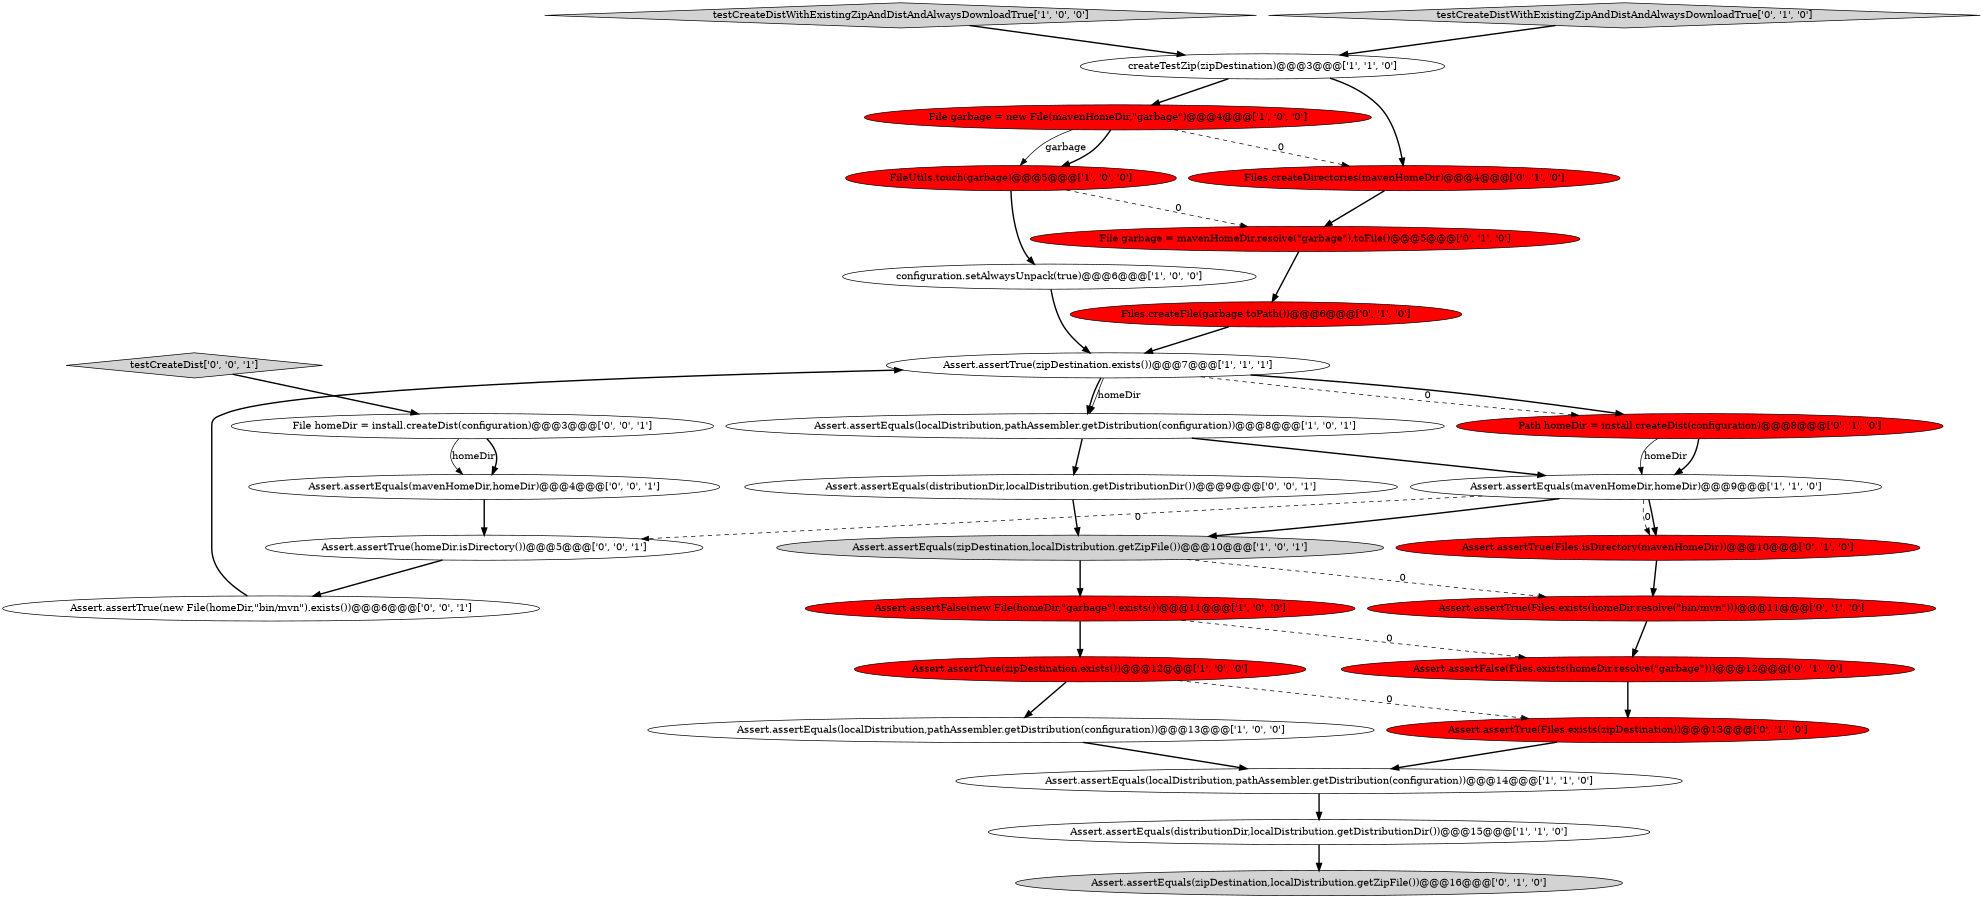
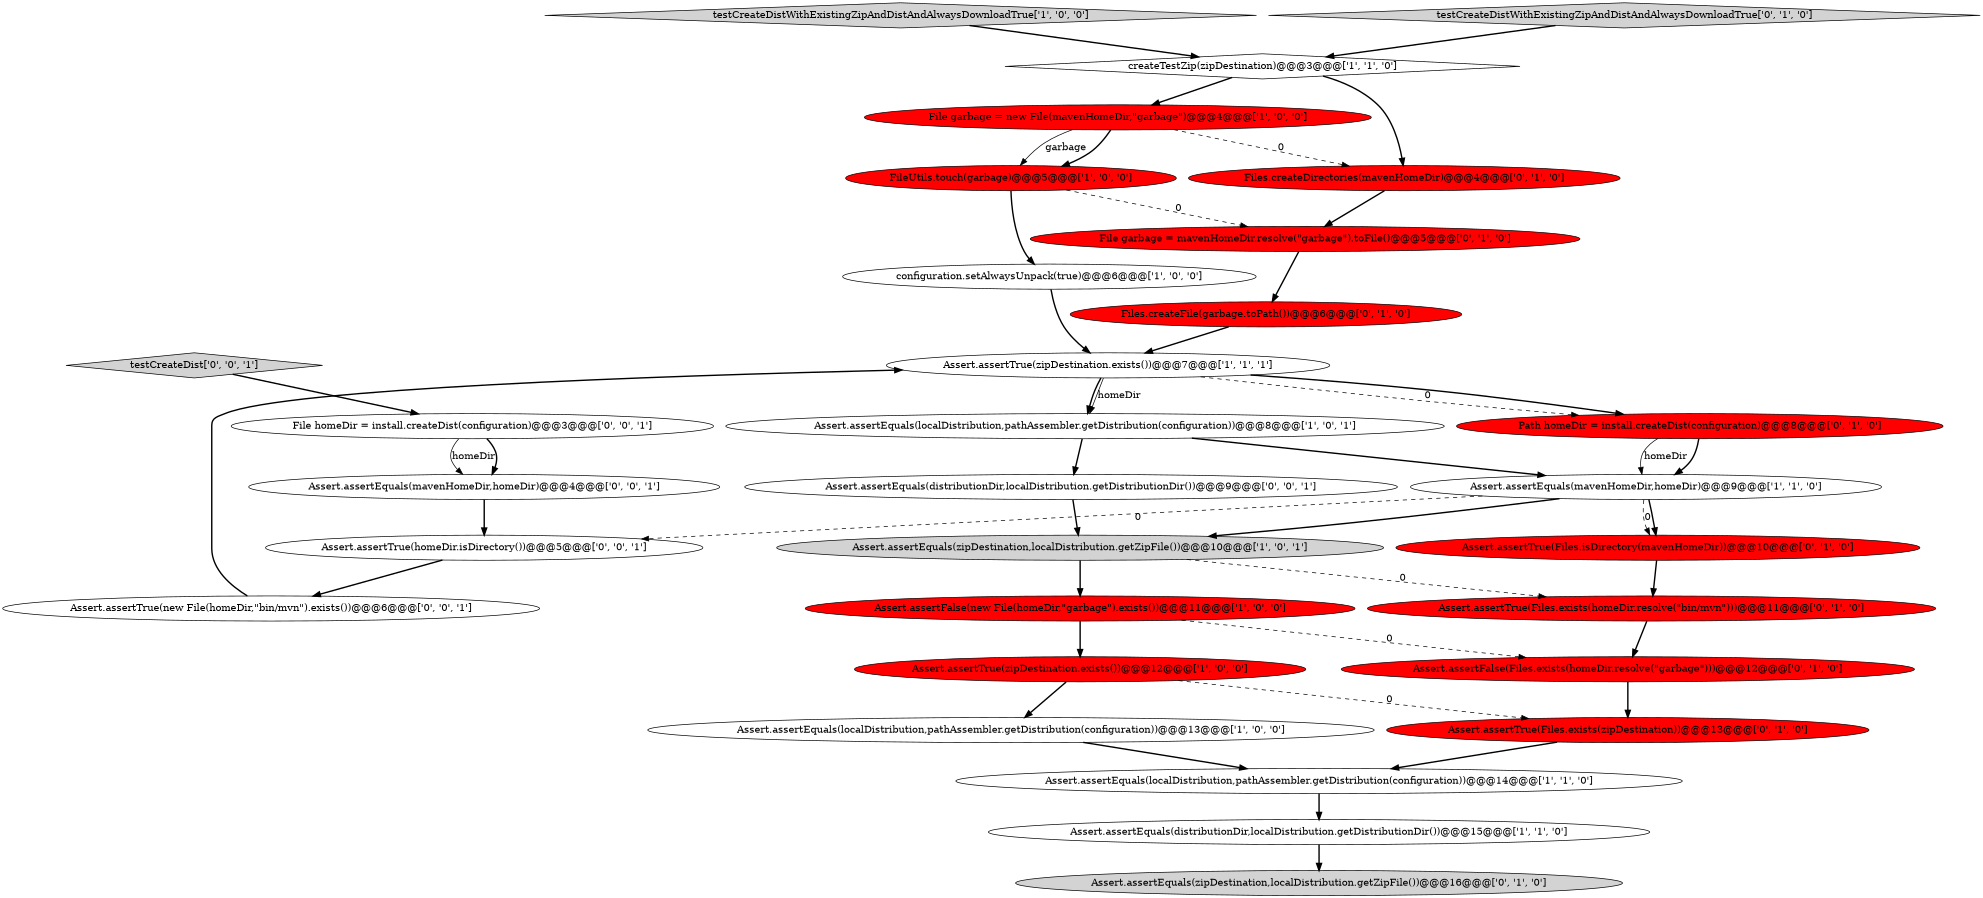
  digraph {
    node [fillcolor=white shape=ellipse style=filled]
    edge [style=bold]
    n1 [fillcolor=red label="File garbage = new File(mavenHomeDir,\"garbage\")@@@4@@@['1', '0', '0']"]
    n2 [fillcolor=red label="FileUtils.touch(garbage)@@@5@@@['1', '0', '0']"]
    n3 [fillcolor=red label="Files.createDirectories(mavenHomeDir)@@@4@@@['0', '1', '0']"]
    n4 [label="Assert.assertEquals(distributionDir,localDistribution.getDistributionDir())@@@15@@@['1', '1', '0']"]
    n5 [fillcolor=lightgray label="Assert.assertEquals(zipDestination,localDistribution.getZipFile())@@@16@@@['0', '1', '0']"]
    n6 [label="Assert.assertTrue(zipDestination.exists())@@@7@@@['1', '1', '1']"]
    n7 [fillcolor=red label="Path homeDir = install.createDist(configuration)@@@8@@@['0', '1', '0']"]
    n8 [label="Assert.assertEquals(localDistribution,pathAssembler.getDistribution(configuration))@@@8@@@['1', '0', '1']"]
    n9 [label="configuration.setAlwaysUnpack(true)@@@6@@@['1', '0', '0']"]
    n10 [fillcolor=red label="File garbage = mavenHomeDir.resolve(\"garbage\").toFile()@@@5@@@['0', '1', '0']"]
    n11 [fillcolor=red label="Files.createFile(garbage.toPath())@@@6@@@['0', '1', '0']"]
-   n12 [label="createTestZip(zipDestination)@@@3@@@['1', '1', '0']"]
+   n12 [label="createTestZip(zipDestination)@@@3@@@['1', '1', '0']" shape=diamond]
    n13 [label="Assert.assertTrue(homeDir.isDirectory())@@@5@@@['0', '0', '1']"]
    n14 [label="Assert.assertTrue(new File(homeDir,\"bin/mvn\").exists())@@@6@@@['0', '0', '1']"]
    n15 [fillcolor=lightgray label="testCreateDistWithExistingZipAndDistAndAlwaysDownloadTrue['1', '0', '0']" shape=diamond]
    n16 [label="Assert.assertEquals(localDistribution,pathAssembler.getDistribution(configuration))@@@13@@@['1', '0', '0']"]
    n17 [label="Assert.assertEquals(localDistribution,pathAssembler.getDistribution(configuration))@@@14@@@['1', '1', '0']"]
    n18 [fillcolor=red label="Assert.assertFalse(new File(homeDir,\"garbage\").exists())@@@11@@@['1', '0', '0']"]
    n19 [fillcolor=red label="Assert.assertFalse(Files.exists(homeDir.resolve(\"garbage\")))@@@12@@@['0', '1', '0']"]
    n20 [fillcolor=red label="Assert.assertTrue(zipDestination.exists())@@@12@@@['1', '0', '0']"]
    n21 [fillcolor=lightgray label="testCreateDist['0', '0', '1']" shape=diamond]
    n22 [label="File homeDir = install.createDist(configuration)@@@3@@@['0', '0', '1']"]
    n23 [label="Assert.assertEquals(distributionDir,localDistribution.getDistributionDir())@@@9@@@['0', '0', '1']"]
    n24 [fillcolor=lightgray label="Assert.assertEquals(zipDestination,localDistribution.getZipFile())@@@10@@@['1', '0', '1']"]
    n25 [fillcolor=red label="Assert.assertTrue(Files.exists(zipDestination))@@@13@@@['0', '1', '0']"]
    n26 [fillcolor=lightgray label="testCreateDistWithExistingZipAndDistAndAlwaysDownloadTrue['0', '1', '0']" shape=diamond]
    n27 [label="Assert.assertEquals(mavenHomeDir,homeDir)@@@4@@@['0', '0', '1']"]
    n28 [label="Assert.assertEquals(mavenHomeDir,homeDir)@@@9@@@['1', '1', '0']"]
    n29 [fillcolor=red label="Assert.assertTrue(Files.exists(homeDir.resolve(\"bin/mvn\")))@@@11@@@['0', '1', '0']"]
    n30 [fillcolor=red label="Assert.assertTrue(Files.isDirectory(mavenHomeDir))@@@10@@@['0', '1', '0']"]
    n1 -> n2
    n1 -> n2 [label=garbage style=solid]
    n1 -> n3 [label=0 style=dashed]
    n2 -> n9
    n2 -> n10 [label=0 style=dashed]
    n3 -> n10
    n4 -> n5
    n6 -> n7
    n6 -> n7 [label=0 style=dashed]
    n6 -> n8
    n6 -> n8 [label=homeDir style=solid]
    n7 -> n28
    n7 -> n28 [label=homeDir style=solid]
    n8 -> n23
    n8 -> n28
    n9 -> n6
    n10 -> n11
    n11 -> n6
    n12 -> n1
    n12 -> n3
    n13 -> n14
    n14 -> n6
    n15 -> n12
    n16 -> n17
    n17 -> n4
    n18 -> n19 [label=0 style=dashed]
    n18 -> n20
    n19 -> n25
    n20 -> n16
    n20 -> n25 [label=0 style=dashed]
    n21 -> n22
    n22 -> n27 [label=homeDir style=solid]
    n22 -> n27
    n23 -> n24
    n24 -> n18
    n24 -> n29 [label=0 style=dashed]
    n25 -> n17
    n26 -> n12
    n27 -> n13
    n28 -> n13 [label=0 style=dashed]
    n28 -> n24
    n28 -> n30 [label=0 style=dashed]
    n28 -> n30
    n29 -> n19
    n30 -> n29
  }
